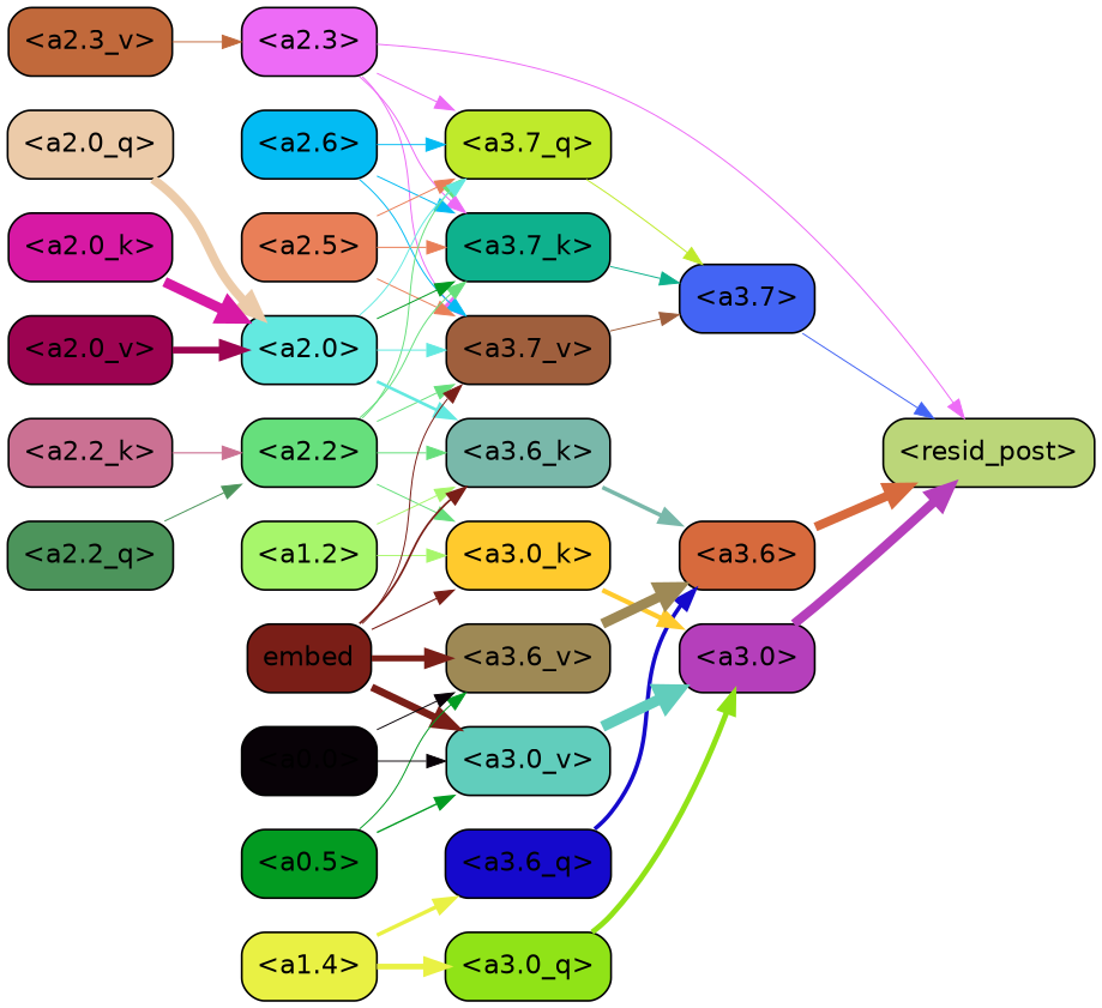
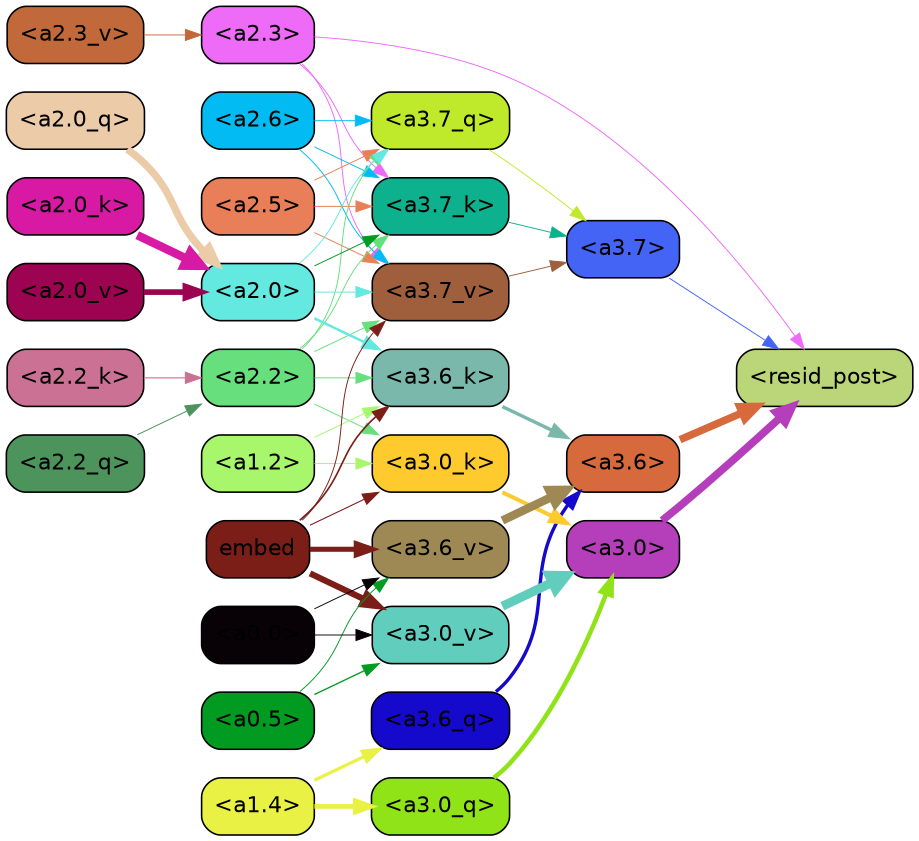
  strict digraph {
    rankdir=LR
    splines=true
    node [color=black fontname=Helvetica shape=box style="filled, rounded"]
    edge [color="#66df7c" penwidth=0.6]
    "<a3.7>" [fillcolor="#4364f4"]
    "<resid_post>" [fillcolor="#bbd679"]
    "<a3.6>" [fillcolor="#d76a3d"]
    "<a3.0>" [fillcolor="#b53fbb"]
    "<a2.3>" [fillcolor="#ed6bf6"]
    "<a3.7_q>" [fillcolor="#bfea2b"]
    "<a3.7_k>" [fillcolor="#0eb18d"]
    "<a3.7_v>" [fillcolor="#9f5f3d"]
    "<a3.6_q>" [fillcolor="#1509cc"]
    "<a3.0_q>" [fillcolor="#90e317"]
    "<a3.6_k>" [fillcolor="#79b8aa"]
    "<a3.0_k>" [fillcolor="#ffca2d"]
    "<a3.6_v>" [fillcolor="#9e8955"]
    "<a3.0_v>" [fillcolor="#61cdbc"]
    "<a2.6>" [fillcolor="#03bbf3"]
    "<a2.5>" [fillcolor="#e97f58"]
    "<a2.2>" [fillcolor="#66df7c"]
    "<a2.0>" [fillcolor="#63e9e0"]
    "<a1.4>" [fillcolor="#e9f144"]
    "<a1.2>" [fillcolor="#a7f66b"]
    embed [fillcolor="#7a1e17"]
    "<a0.5>" [fillcolor="#029b21"]
    "<a0.0>" [fillcolor="#080207"]
    "<a2.2_q>" [fillcolor="#4c945b"]
    "<a2.0_q>" [fillcolor="#eccba9"]
    "<a2.2_k>" [fillcolor="#cb7193"]
    "<a2.0_k>" [fillcolor="#d719a4"]
    "<a2.3_v>" [fillcolor="#c1693b"]
    "<a2.0_v>" [fillcolor="#9c0351"]
    "<a3.7>" -> "<resid_post>" [color="#4364f4"]
    "<a3.6>" -> "<resid_post>" [color="#d76a3d" penwidth=4.751592040061951]
    "<a3.0>" -> "<resid_post>" [color="#b53fbb" penwidth=4.904066681861877]
    "<a2.3>" -> "<resid_post>" [color="#ed6bf6"]
-   "<a2.3>" -> "<a3.7_q>" [color="#ed6bf6"]
    "<a2.3>" -> "<a3.7_k>" [color="#ed6bf6"]
    "<a2.3>" -> "<a3.7_v>" [color="#ed6bf6"]
    "<a3.7_q>" -> "<a3.7>" [color="#bfea2b"]
    "<a3.7_k>" -> "<a3.7>" [color="#0eb18d"]
    "<a3.7_v>" -> "<a3.7>" [color="#9f5f3d"]
    "<a3.6_q>" -> "<a3.6>" [color="#1509cc" penwidth=2.160832464694977]
    "<a3.0_q>" -> "<a3.0>" [color="#90e317" penwidth=2.870753765106201]
    "<a3.6_k>" -> "<a3.6>" [color="#79b8aa" penwidth=2.13908451795578]
    "<a3.0_k>" -> "<a3.0>" [color="#ffca2d" penwidth=2.520303964614868]
    "<a3.6_v>" -> "<a3.6>" [color="#9e8955" penwidth=5.297133803367615]
    "<a3.0_v>" -> "<a3.0>" [color="#61cdbc" penwidth=5.680712580680847]
    "<a2.6>" -> "<a3.7_q>" [color="#03bbf3"]
    "<a2.6>" -> "<a3.7_k>" [color="#03bbf3"]
    "<a2.6>" -> "<a3.7_v>" [color="#03bbf3"]
    "<a2.5>" -> "<a3.7_q>" [color="#e97f58"]
    "<a2.5>" -> "<a3.7_k>" [color="#e97f58"]
    "<a2.5>" -> "<a3.7_v>" [color="#e97f58"]
    "<a2.2>" -> "<a3.7_q>"
    "<a2.2>" -> "<a3.7_k>"
    "<a2.2>" -> "<a3.7_v>"
    "<a2.2>" -> "<a3.6_k>"
    "<a2.2>" -> "<a3.0_k>"
    "<a2.0>" -> "<a3.7_q>" [color="#63e9e0"]
    "<a2.0>" -> "<a3.7_k>" [color="#029b21"]
    "<a2.0>" -> "<a3.7_v>" [color="#63e9e0"]
    "<a2.0>" -> "<a3.6_k>" [color="#63e9e0" penwidth=1.5897698998451233]
    "<a1.4>" -> "<a3.6_q>" [color="#e9f144" penwidth=2.038943290710449]
    "<a1.4>" -> "<a3.0_q>" [color="#e9f144" penwidth=2.9756359085440636]
    "<a1.2>" -> "<a3.6_k>" [color="#a7f66b"]
    "<a1.2>" -> "<a3.0_k>" [color="#a7f66b"]
    embed -> "<a3.7_v>" [color="#7a1e17"]
    embed -> "<a3.6_k>" [color="#7a1e17" penwidth=1.046662151813507]
    embed -> "<a3.0_k>" [color="#7a1e17" penwidth=0.6800519227981567]
    embed -> "<a3.6_v>" [color="#7a1e17" penwidth=3.1840110421180725]
    embed -> "<a3.0_v>" [color="#7a1e17" penwidth=3.9005755856633186]
    "<a0.5>" -> "<a3.6_v>" [color="#029b21"]
    "<a0.5>" -> "<a3.0_v>" [color="#029b21" penwidth=0.8493617177009583]
    "<a0.0>" -> "<a3.6_v>" [color="#080207"]
    "<a0.0>" -> "<a3.0_v>" [color="#080207"]
    "<a2.2_q>" -> "<a2.2>" [color="#4c945b" penwidth=0.6160273104906082]
    "<a2.0_q>" -> "<a2.0>" [color="#eccba9" penwidth=4.690633252263069]
    "<a2.2_k>" -> "<a2.2>" [color="#cb7193" penwidth=0.6862771511077881]
    "<a2.0_k>" -> "<a2.0>" [color="#d719a4" penwidth=5.3401959836483]
    "<a2.3_v>" -> "<a2.3>" [color="#c1693b"]
    "<a2.0_v>" -> "<a2.0>" [color="#9c0351" penwidth=3.5938978791236877]
  }
